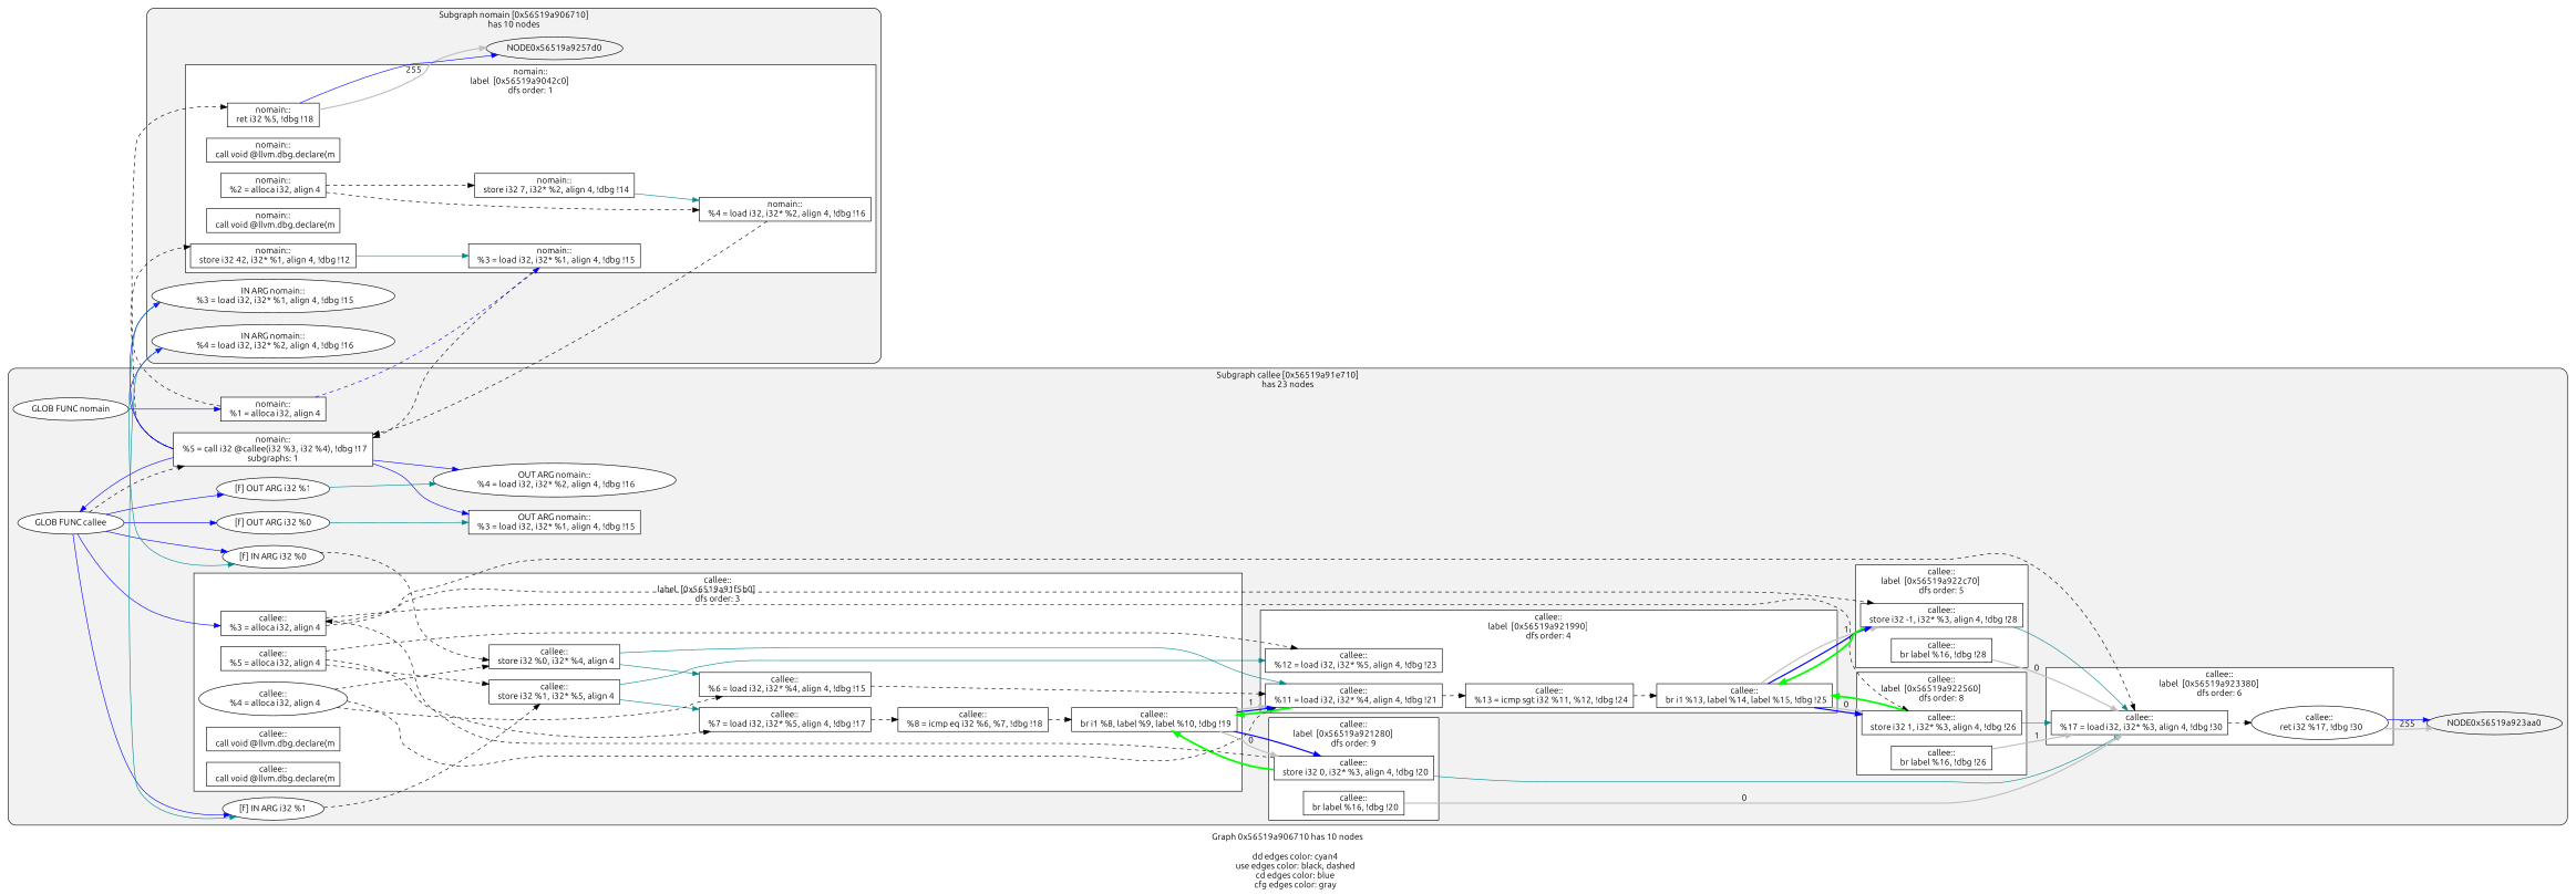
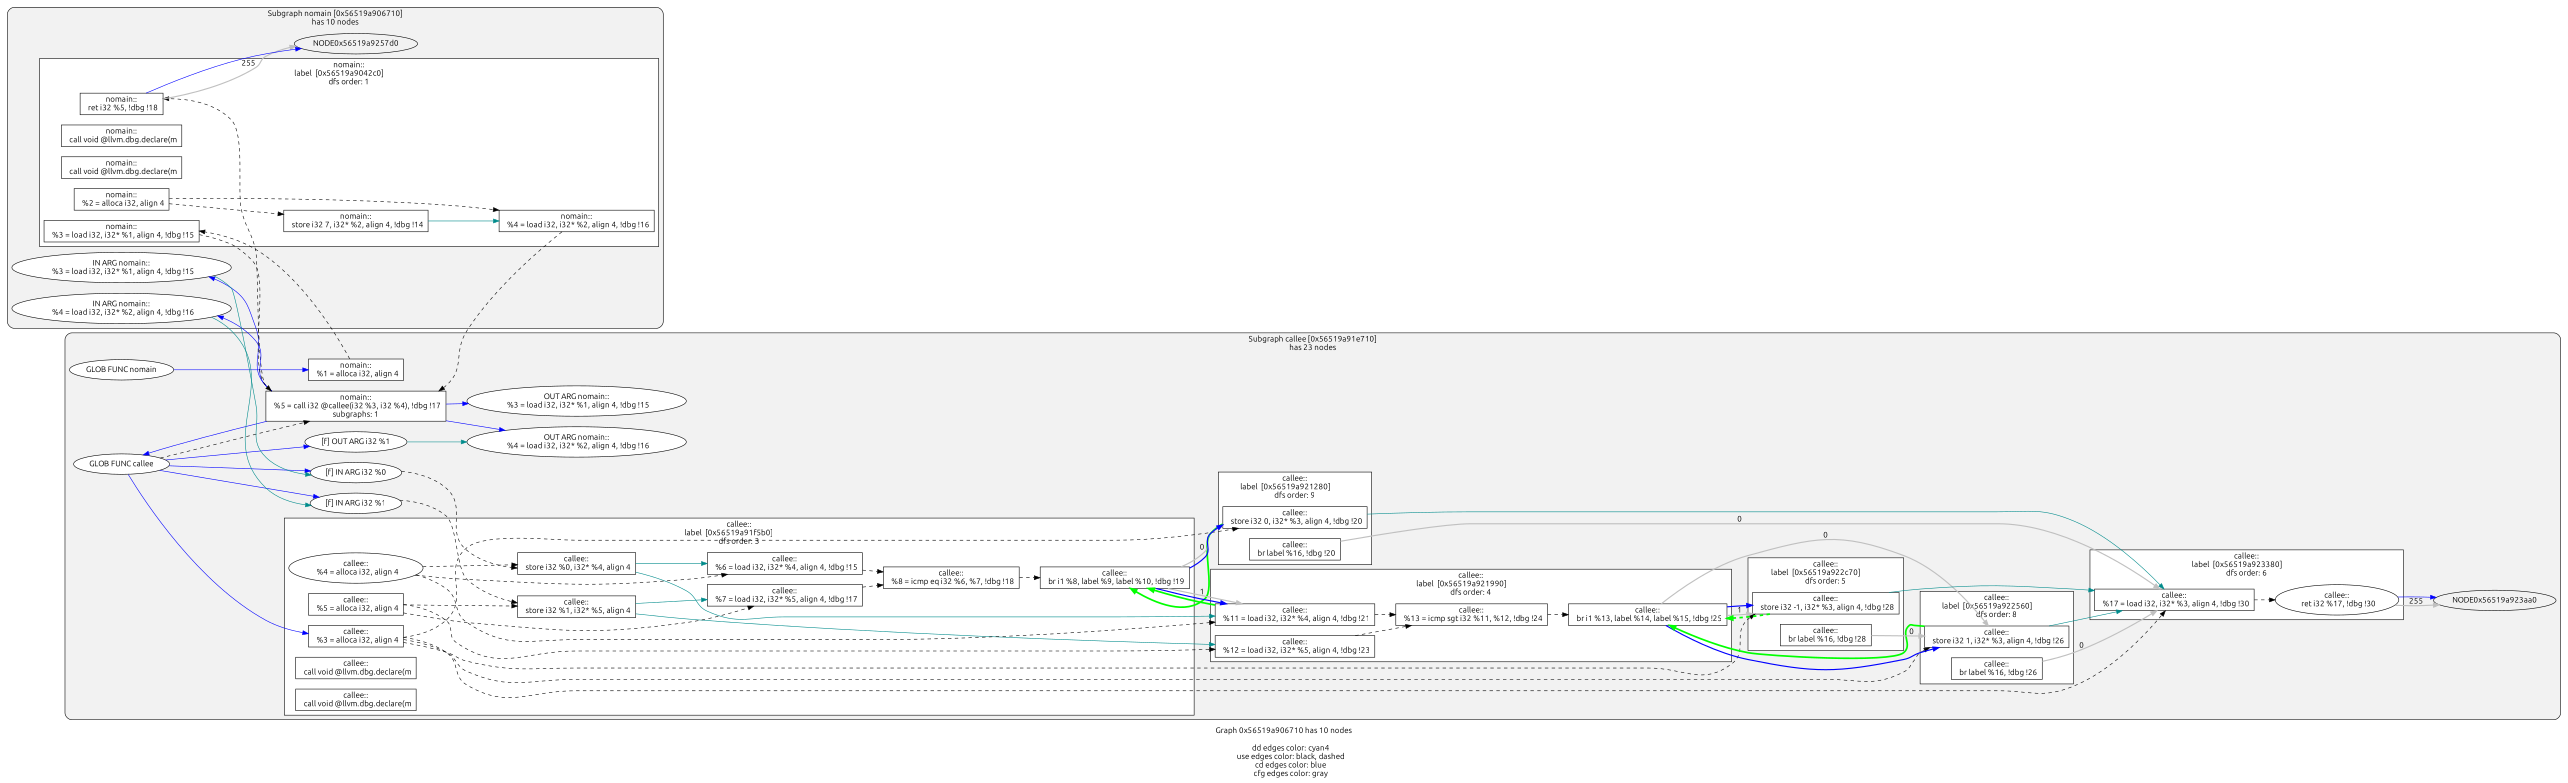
  digraph {
    compound=true
    fontname=Ubuntu
    label="Graph 0x56519a906710 has 10 nodes\n\n	dd edges color: cyan4\n	use edges color: black, dashed\n	cd edges color: blue\n	cfg edges color: gray"
    rankdir=LR
    node [fillcolor=white fontname=Ubuntu shape=rect style=filled]
    edge [color=black fontname=Ubuntu rank=max]
    n1 [label="callee::\n  store i32 0, i32* %3, align 4, !dbg !20"]
    n2 [label="callee::\n  br label %16, !dbg !20"]
    n3 [label="callee::\n  store i32 %0, i32* %4, align 4"]
    n4 [label="callee::\n  store i32 %1, i32* %5, align 4"]
    n5 [label="callee::\n  %3 = alloca i32, align 4"]
    n6 [label="callee::\n  %4 = alloca i32, align 4" shape=ellipse]
    n7 [label="callee::\n  %5 = alloca i32, align 4"]
    n8 [label="callee::\n  call void @llvm.dbg.declare(m"]
    n9 [label="callee::\n  call void @llvm.dbg.declare(m"]
    n10 [label="callee::\n  %6 = load i32, i32* %4, align 4, !dbg !15"]
    n11 [label="callee::\n  %7 = load i32, i32* %5, align 4, !dbg !17"]
    n12 [label="callee::\n  %8 = icmp eq i32 %6, %7, !dbg !18"]
    n13 [label="callee::\n  br i1 %8, label %9, label %10, !dbg !19"]
    n14 [label="callee::\n  %11 = load i32, i32* %4, align 4, !dbg !21"]
    n15 [label="callee::\n  %12 = load i32, i32* %5, align 4, !dbg !23"]
    n16 [label="callee::\n  %13 = icmp sgt i32 %11, %12, !dbg !24"]
    n17 [label="callee::\n  br i1 %13, label %14, label %15, !dbg !25"]
    n18 [label="callee::\n  store i32 1, i32* %3, align 4, !dbg !26"]
    n19 [label="callee::\n  br label %16, !dbg !26"]
    n20 [label="callee::\n  store i32 -1, i32* %3, align 4, !dbg !28"]
    n21 [label="callee::\n  br label %16, !dbg !28"]
    n22 [label="callee::\n  %17 = load i32, i32* %3, align 4, !dbg !30"]
    n23 [label="callee::\n  ret i32 %17, !dbg !30" shape=ellipse]
    n24 [label="[f] IN ARG i32 %0" shape=""]
-   n25 [label="[f] OUT ARG i32 %0" shape=""]
-   n26 [label="OUT ARG nomain::\n  %3 = load i32, i32* %1, align 4, !dbg !15" shape=box]
+   n26 [label="OUT ARG nomain::\n  %3 = load i32, i32* %1, align 4, !dbg !15" shape=""]
    n27 [label="[f] IN ARG i32 %1" shape=""]
    n28 [label="[f] OUT ARG i32 %1" shape=""]
    n29 [label="OUT ARG nomain::\n  %4 = load i32, i32* %2, align 4, !dbg !16" shape=""]
    NODE0x56519a923aa0 [fillcolor="" shape="" style=""]
    n31 [label="GLOB FUNC callee" shape=""]
    n32 [label="nomain::\n  %5 = call i32 @callee(i32 %3, i32 %4), !dbg !17\nsubgraphs: 1"]
    n33 [label="GLOB FUNC nomain" shape=""]
    n34 [label="nomain::\n  %1 = alloca i32, align 4"]
    n35 [label="nomain::\n  %2 = alloca i32, align 4"]
    n36 [label="nomain::\n  call void @llvm.dbg.declare(m"]
-   n37 [label="nomain::\n  store i32 42, i32* %1, align 4, !dbg !12"]
    n38 [label="nomain::\n  call void @llvm.dbg.declare(m"]
    n39 [label="nomain::\n  store i32 7, i32* %2, align 4, !dbg !14"]
    n40 [label="nomain::\n  %3 = load i32, i32* %1, align 4, !dbg !15"]
    n41 [label="nomain::\n  %4 = load i32, i32* %2, align 4, !dbg !16"]
    n42 [label="nomain::\n  ret i32 %5, !dbg !18"]
    n43 [label="IN ARG nomain::\n  %3 = load i32, i32* %1, align 4, !dbg !15" shape=""]
    n44 [label="IN ARG nomain::\n  %4 = load i32, i32* %2, align 4, !dbg !16" shape=""]
    NODE0x56519a9257d0 [fillcolor="" shape="" style=""]
    subgraph cluster_1 {
      fillcolor=gray95
      label="Subgraph callee [0x56519a91e710]\nhas 23 nodes\n"
      style="filled, rounded"
      n24
-     n25
      n26
      n27
      n28
      n29
      NODE0x56519a923aa0
      n31
      n32
      n33
      n34
      subgraph cluster_2 {
        fillcolor=white
        label="callee::\nlabel  [0x56519a921280]		\ndfs order: 9"
        style=filled
        n1
        n2
      }
      subgraph cluster_3 {
        fillcolor=white
        label="callee::\nlabel  [0x56519a91f5b0]		\ndfs order: 3"
        style=filled
        n3
        n4
        n5
        n6
        n7
        n8
        n9
        n10
        n11
        n12
        n13
      }
      subgraph cluster_4 {
        fillcolor=white
        label="callee::\nlabel  [0x56519a921990]		\ndfs order: 4"
        style=filled
        n14
        n15
        n16
        n17
      }
      subgraph cluster_5 {
        fillcolor=white
        label="callee::\nlabel  [0x56519a922560]		\ndfs order: 8"
        style=filled
        n18
        n19
      }
      subgraph cluster_6 {
        fillcolor=white
        label="callee::\nlabel  [0x56519a922c70]		\ndfs order: 5"
        style=filled
        n20
        n21
      }
      subgraph cluster_7 {
        fillcolor=white
        label="callee::\nlabel  [0x56519a923380]		\ndfs order: 6"
        style=filled
        n22
        n23
      }
    }
    subgraph cluster_8 {
      fillcolor=gray95
      label="Subgraph nomain [0x56519a906710]\nhas 10 nodes\n"
      style="filled, rounded"
      n43
      n44
      NODE0x56519a9257d0
      subgraph cluster_9 {
        fillcolor=white
        label="nomain::\nlabel  [0x56519a9042c0]		\ndfs order: 1"
        style=filled
        n35
        n36
-       n37
        n38
        n39
        n40
        n41
        n42
      }
    }
    n1 -> n13 [color=green constraint=false penwidth=3 rank=""]
    n1 -> n22 [color=cyan4]
    n2 -> n22 [color=gray label=0 penwidth=2 rank=""]
    n3 -> n10 [color=cyan4]
    n3 -> n14 [color=cyan4]
    n4 -> n11 [color=cyan4]
    n4 -> n15 [color=cyan4]
-   n1 -> n5 [style=dashed]
+   n5 -> n1 [style=dashed]
    n5 -> n18 [style=dashed]
    n5 -> n20 [style=dashed]
    n5 -> n22 [style=dashed]
    n6 -> n3 [style=dashed]
    n6 -> n10 [style=dashed]
    n6 -> n14 [style=dashed]
    n7 -> n4 [style=dashed]
    n7 -> n11 [style=dashed]
    n7 -> n15 [style=dashed]
-   n10 -> n14 [style=dashed]
+   n10 -> n12 [style=dashed]
    n11 -> n12 [style=dashed]
    n12 -> n13 [style=dashed]
    n13 -> n1 [color=gray label=0 penwidth=2 rank=""]
    n13 -> n1 [color=blue penwidth=2 rank=""]
    n13 -> n14 [color=gray label=1 penwidth=2 rank=""]
    n13 -> n14 [color=blue penwidth=2 rank=""]
    n14 -> n13 [color=green constraint=false penwidth=3 rank=""]
    n14 -> n16 [style=dashed]
+   n15 -> n16 [style=dashed]
    n16 -> n17 [style=dashed]
    n17 -> n18 [color=gray label=0 penwidth=2 rank=""]
    n17 -> n18 [color=blue penwidth=2 rank=""]
    n17 -> n20 [color=gray label=1 penwidth=2 rank=""]
    n17 -> n20 [color=blue penwidth=2 rank=""]
    n18 -> n17 [color=green constraint=false penwidth=3 rank=""]
    n18 -> n22 [color=cyan4]
-   n19 -> n22 [color=gray label=1 penwidth=2 rank=""]
-   n20 -> n17 [color=green constraint=false penwidth=3 rank=""]
+   n19 -> n22 [color=gray label=0 penwidth=2 rank=""]
+   n20 -> n17 [color=green constraint=false penwidth=3 style=dashed rank=""]
    n20 -> n22 [color=cyan4]
-   n21 -> n22 [color=gray label=0 penwidth=2 rank=""]
+   n21 -> n18 [color=gray label=0 penwidth=2 rank=""]
    n22 -> n23 [style=dashed]
    n23 -> NODE0x56519a923aa0 [color=gray label=255 penwidth=2 rank=""]
    n23 -> NODE0x56519a923aa0 [color=blue rank=""]
    n24 -> n3 [style=dashed]
-   n25 -> n26 [color=cyan4]
    n27 -> n4 [style=dashed]
    n28 -> n29 [color=cyan4]
    n31 -> n5 [color=blue rank=""]
    n31 -> n24 [color=blue rank=""]
-   n31 -> n25 [color=blue rank=""]
    n31 -> n27 [color=blue rank=""]
    n31 -> n28 [color=blue rank=""]
    n31 -> n32 [style=dashed]
    n32 -> n26 [color=blue rank=""]
    n32 -> n29 [color=blue rank=""]
    n32 -> n31 [color=blue rank=""]
    n32 -> n42 [style=dashed]
    n32 -> n43 [color=blue rank=""]
    n32 -> n44 [color=blue rank=""]
    n33 -> n34 [color=blue rank=""]
-   n34 -> n37 [style=dashed]
-   n34 -> n40 [color=blue style=dashed]
+   n34 -> n40 [style=dashed]
    n35 -> n39 [style=dashed]
    n35 -> n41 [style=dashed]
-   n37 -> n40 [color=cyan4]
    n39 -> n41 [color=cyan4]
    n40 -> n32 [style=dashed]
    n41 -> n32 [style=dashed]
    n42 -> NODE0x56519a9257d0 [color=gray label=255 penwidth=2 rank=""]
    n42 -> NODE0x56519a9257d0 [color=blue rank=""]
    n43 -> n24 [color=cyan4]
    n44 -> n27 [color=cyan4]
  }
